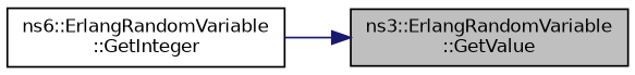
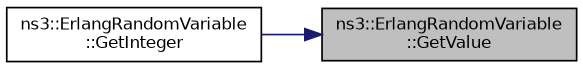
  digraph {
    rankdir=RL
    node [color=black fontname=Helvetica fontsize=10 shape=record style=filled]
    n1 [fillcolor=grey75 fontcolor=black height=0.2 label="ns3::ErlangRandomVariable\l::GetValue" width=0.4]
-   n2 [fillcolor=white height=0.2 label="ns6::ErlangRandomVariable\l::GetInteger" width=0.4]
+   n2 [fillcolor=white height=0.2 label="ns3::ErlangRandomVariable\l::GetInteger" width=0.4]
    n1 -> n2 [color=midnightblue dir=back fontname=Helvetica fontsize=10 labelfontname=Helvetica labelfontsize=10 style=solid]
  }
